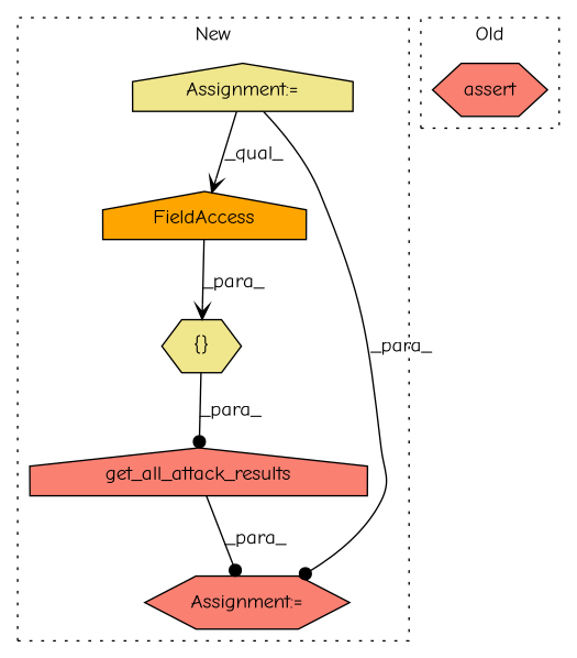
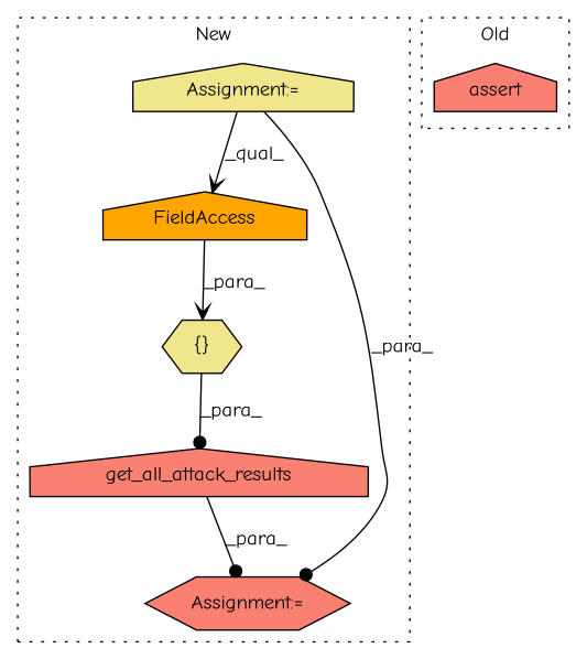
  digraph {
    fontname="Comic Neue"
    node [a=32 shape=house style=filled fillcolor=salmon fontname="Comic Neue"]
    edge [arrowhead=dot fontname="Comic Neue"]
    n1 [l="23,1" label=get_all_attack_results s="2480,2510"]
    n2 [a=4 l="1,1" label="{}" s="2344,2372" shape=hexagon fillcolor=khaki]
    n3 [a=22 l=27 label=FieldAccess s=2345 fillcolor=orange]
    n4 [a=7 l=2 label="Assignment:=" s=2478 shape=hexagon]
    n5 [a=7 l=10 label="Assignment:=" s=2030 fillcolor=khaki]
-   n6 [l="9,1" label=assert s="1898,1936" shape=hexagon]
+   n6 [l="9,1" label=assert s="1898,1936"]
    subgraph cluster_1 {
      label=New
      style=dotted
      n1
      n2
      n3
      n4
      n5
    }
    subgraph cluster_2 {
      label=Old
      style=dotted
      n6
    }
    n1 -> n4 [label=_para_]
    n2 -> n1 [label=_para_]
    n3 -> n2 [label=_para_ arrowhead=vee]
    n5 -> n3 [label=_qual_ arrowhead=vee]
    n5 -> n4 [label=_para_]
  }
